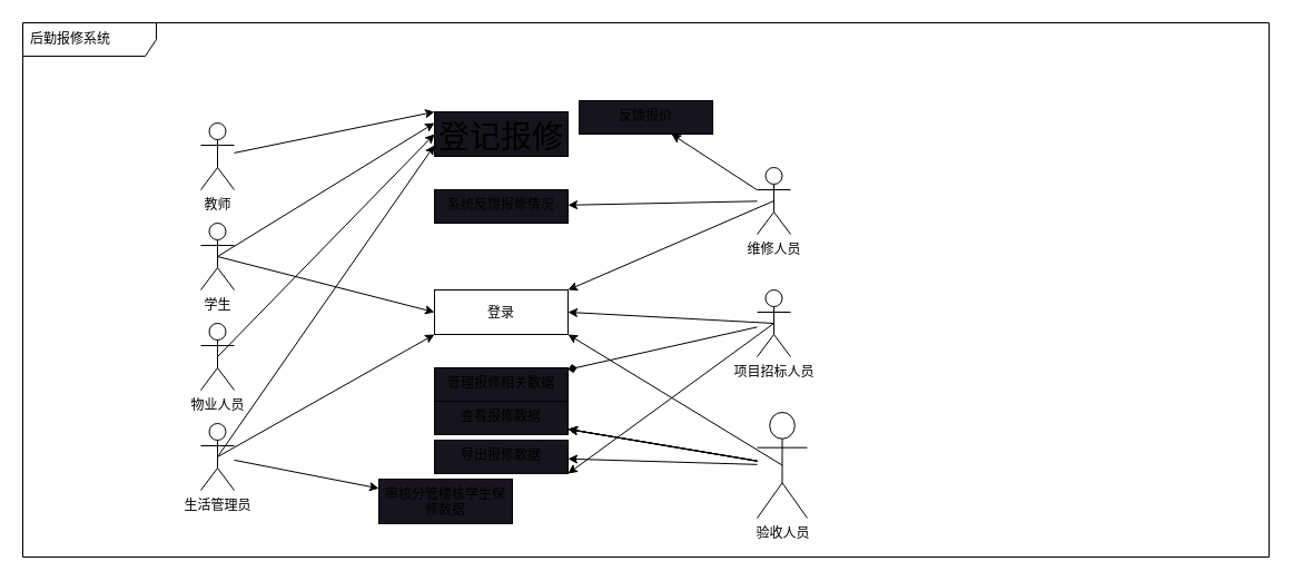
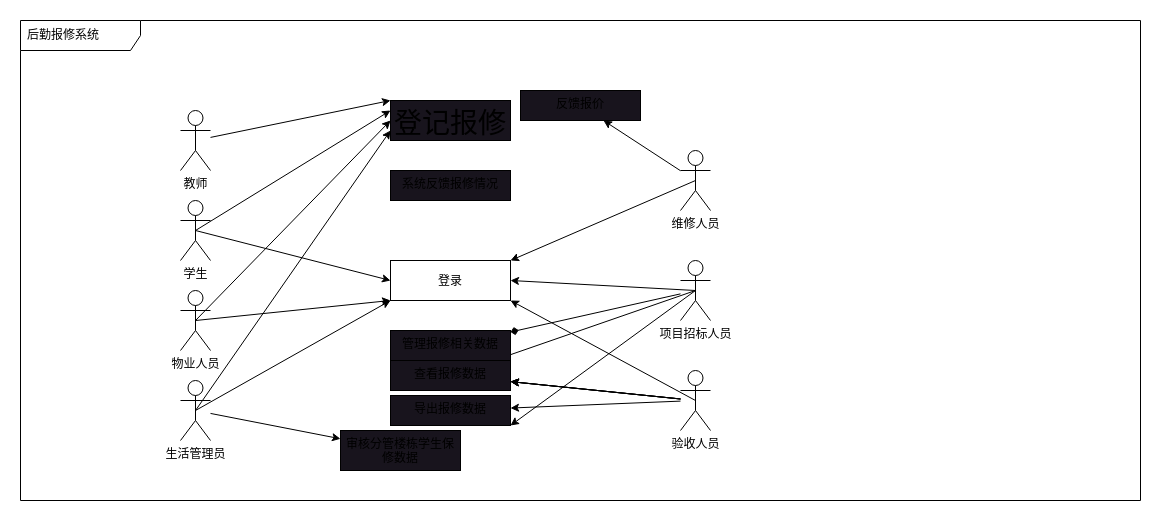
  <mxCell id="0" />
  <mxCell id="1" parent="0" />
  <mxCell id="2" value="后勤报修系统" style="shape=umlFrame;whiteSpace=wrap;html=1;width=120;height=30;boundedLbl=1;verticalAlign=middle;align=left;spacingLeft=5;" parent="1" vertex="1"><mxGeometry x="20" y="20" width="1120" height="480" as="geometry" /></mxCell>
  <mxCell id="3" value="" style="edgeStyle=none;html=1;entryX=0;entryY=0;entryDx=0;entryDy=0;rounded=0;" parent="1" source="4" target="15" edge="1"><mxGeometry relative="1" as="geometry" /></mxCell>
  <mxCell id="4" value="教师" style="shape=umlActor;verticalLabelPosition=bottom;verticalAlign=top;html=1;rounded=0;" parent="1" vertex="1"><mxGeometry x="180" y="110" width="30" height="60" as="geometry" /></mxCell>
  <mxCell id="5" style="edgeStyle=none;html=1;exitX=0.5;exitY=0.5;exitDx=0;exitDy=0;exitPerimeter=0;entryX=0;entryY=0.25;entryDx=0;entryDy=0;rounded=0;" parent="1" source="7" target="15" edge="1"><mxGeometry relative="1" as="geometry" /></mxCell>
  <mxCell id="6" style="edgeStyle=none;html=1;exitX=0.5;exitY=0.5;exitDx=0;exitDy=0;exitPerimeter=0;entryX=0;entryY=0.5;entryDx=0;entryDy=0;" edge="1" parent="1" source="7" target="32"><mxGeometry relative="1" as="geometry" /></mxCell>
  <mxCell id="7" value="学生" style="shape=umlActor;verticalLabelPosition=bottom;verticalAlign=top;html=1;rounded=0;" parent="1" vertex="1"><mxGeometry x="180" y="200" width="30" height="60" as="geometry" /></mxCell>
  <mxCell id="8" style="edgeStyle=none;html=1;exitX=0.5;exitY=0.5;exitDx=0;exitDy=0;exitPerimeter=0;entryX=0;entryY=0.75;entryDx=0;entryDy=0;rounded=0;" parent="1" source="11" target="15" edge="1"><mxGeometry relative="1" as="geometry" /></mxCell>
  <mxCell id="9" style="edgeStyle=none;html=1;exitX=0.5;exitY=0.5;exitDx=0;exitDy=0;exitPerimeter=0;entryX=0;entryY=1;entryDx=0;entryDy=0;" edge="1" parent="1" source="11" target="32"><mxGeometry relative="1" as="geometry" /></mxCell>
  <mxCell id="10" value="" style="edgeStyle=none;html=1;" edge="1" parent="1" source="11" target="33"><mxGeometry relative="1" as="geometry" /></mxCell>
  <mxCell id="11" value="生活管理员" style="shape=umlActor;verticalLabelPosition=bottom;verticalAlign=top;html=1;rounded=0;" parent="1" vertex="1"><mxGeometry x="180" y="380" width="30" height="60" as="geometry" /></mxCell>
  <mxCell id="12" style="edgeStyle=none;html=1;exitX=0.5;exitY=0.5;exitDx=0;exitDy=0;exitPerimeter=0;entryX=0;entryY=0.5;entryDx=0;entryDy=0;rounded=0;" parent="1" source="14" target="15" edge="1"><mxGeometry relative="1" as="geometry" /></mxCell>
+ <mxCell id="13" style="edgeStyle=none;html=1;exitX=0.5;exitY=0.5;exitDx=0;exitDy=0;exitPerimeter=0;entryX=0;entryY=1;entryDx=0;entryDy=0;" edge="1" parent="1" source="14" target="32"><mxGeometry relative="1" as="geometry" /></mxCell>
  <mxCell id="14" value="物业人员" style="shape=umlActor;verticalLabelPosition=bottom;verticalAlign=top;html=1;rounded=0;" parent="1" vertex="1"><mxGeometry x="180" y="290" width="30" height="60" as="geometry" /></mxCell>
  <mxCell id="15" value="&lt;font style=&quot;font-size: 28px;&quot;&gt;登记报修&lt;/font&gt;" style="whiteSpace=wrap;html=1;verticalAlign=top;fillColor=rgb(24, 20, 29);rounded=0;" parent="1" vertex="1"><mxGeometry x="390" y="100" width="120" height="40" as="geometry" /></mxCell>
  <mxCell id="16" style="edgeStyle=none;html=1;exitX=0.5;exitY=0.5;exitDx=0;exitDy=0;exitPerimeter=0;entryX=1;entryY=0;entryDx=0;entryDy=0;" edge="1" parent="1" source="19" target="32"><mxGeometry relative="1" as="geometry" /></mxCell>
- <mxCell id="17" value="" style="edgeStyle=none;html=1;" edge="1" parent="1" source="19" target="34"><mxGeometry relative="1" as="geometry" /></mxCell>
  <mxCell id="18" value="" style="edgeStyle=none;html=1;" edge="1" parent="1" source="19" target="35"><mxGeometry relative="1" as="geometry" /></mxCell>
  <mxCell id="19" value="维修人员" style="shape=umlActor;verticalLabelPosition=bottom;verticalAlign=top;html=1;" vertex="1" parent="1"><mxGeometry x="680" y="150" width="30" height="60" as="geometry" /></mxCell>
  <mxCell id="20" style="edgeStyle=none;html=1;exitX=0.5;exitY=0.5;exitDx=0;exitDy=0;exitPerimeter=0;entryX=1;entryY=0.5;entryDx=0;entryDy=0;" edge="1" parent="1" source="24" target="32"><mxGeometry relative="1" as="geometry" /></mxCell>
  <mxCell id="21" value="" style="edgeStyle=none;html=1;endArrow=diamond;" edge="1" parent="1" source="24" target="36"><mxGeometry relative="1" as="geometry" /></mxCell>
+ <mxCell id="22" style="edgeStyle=none;html=1;exitX=0.5;exitY=0.5;exitDx=0;exitDy=0;exitPerimeter=0;" edge="1" parent="1" source="24" target="37"><mxGeometry relative="1" as="geometry" /></mxCell>
  <mxCell id="23" style="edgeStyle=none;html=1;exitX=0.5;exitY=0.5;exitDx=0;exitDy=0;exitPerimeter=0;entryX=1;entryY=1;entryDx=0;entryDy=0;" edge="1" parent="1" source="24" target="38"><mxGeometry relative="1" as="geometry" /></mxCell>
  <mxCell id="24" value="项目招标人员" style="shape=umlActor;verticalLabelPosition=bottom;verticalAlign=top;html=1;" vertex="1" parent="1"><mxGeometry x="680" y="260" width="30" height="60" as="geometry" /></mxCell>
  <mxCell id="25" style="edgeStyle=none;html=1;exitX=0.5;exitY=0.5;exitDx=0;exitDy=0;exitPerimeter=0;entryX=1;entryY=1;entryDx=0;entryDy=0;" edge="1" parent="1" source="31" target="32"><mxGeometry relative="1" as="geometry" /></mxCell>
  <mxCell id="26" value="" style="edgeStyle=none;html=1;" edge="1" parent="1" source="31" target="37"><mxGeometry relative="1" as="geometry" /></mxCell>
  <mxCell id="27" value="" style="edgeStyle=none;html=1;" edge="1" parent="1" source="31" target="37"><mxGeometry relative="1" as="geometry" /></mxCell>
  <mxCell id="28" value="" style="edgeStyle=none;html=1;" edge="1" parent="1" source="31" target="37"><mxGeometry relative="1" as="geometry" /></mxCell>
  <mxCell id="29" value="" style="edgeStyle=none;html=1;" edge="1" parent="1" source="31" target="37"><mxGeometry relative="1" as="geometry" /></mxCell>
  <mxCell id="30" value="" style="edgeStyle=none;html=1;" edge="1" parent="1" source="31" target="38"><mxGeometry relative="1" as="geometry" /></mxCell>
- <mxCell id="31" value="验收人员" style="shape=umlActor;verticalLabelPosition=bottom;verticalAlign=top;html=1;" vertex="1" parent="1"><mxGeometry x="680" y="370" width="45" height="95" as="geometry" /></mxCell>
+ <mxCell id="31" value="验收人员" style="shape=umlActor;verticalLabelPosition=bottom;verticalAlign=top;html=1;" vertex="1" parent="1"><mxGeometry x="680" y="370" width="30" height="60" as="geometry" /></mxCell>
  <mxCell id="32" value="登录" style="fontStyle=0;" vertex="1" parent="1"><mxGeometry x="390" y="260" width="120" height="40" as="geometry" /></mxCell>
  <mxCell id="33" value="审核分管楼栋学生保修数据" style="rounded=0;whiteSpace=wrap;html=1;verticalAlign=top;fillColor=rgb(24, 20, 29);" vertex="1" parent="1"><mxGeometry x="340" y="430" width="120" height="40" as="geometry" /></mxCell>
  <mxCell id="34" value="系统反馈报修情况" style="whiteSpace=wrap;html=1;verticalAlign=top;fillColor=rgb(24, 20, 29);" vertex="1" parent="1"><mxGeometry x="390" y="170" width="120" height="30" as="geometry" /></mxCell>
  <mxCell id="35" value="反馈报价" style="whiteSpace=wrap;html=1;verticalAlign=top;fillColor=rgb(24, 20, 29);" vertex="1" parent="1"><mxGeometry x="520" y="90" width="120" height="30" as="geometry" /></mxCell>
  <mxCell id="36" value="管理报修相关数据" style="whiteSpace=wrap;html=1;verticalAlign=top;fillColor=rgb(24, 20, 29);" vertex="1" parent="1"><mxGeometry x="390" y="330" width="120" height="30" as="geometry" /></mxCell>
  <mxCell id="37" value="查看报修数据" style="whiteSpace=wrap;html=1;verticalAlign=top;fillColor=rgb(24, 20, 29);" vertex="1" parent="1"><mxGeometry x="390" y="360" width="120" height="30" as="geometry" /></mxCell>
  <mxCell id="38" value="导出报修数据" style="whiteSpace=wrap;html=1;verticalAlign=top;fillColor=rgb(24, 20, 29);" vertex="1" parent="1"><mxGeometry x="390" y="395" width="120" height="30" as="geometry" /></mxCell>
